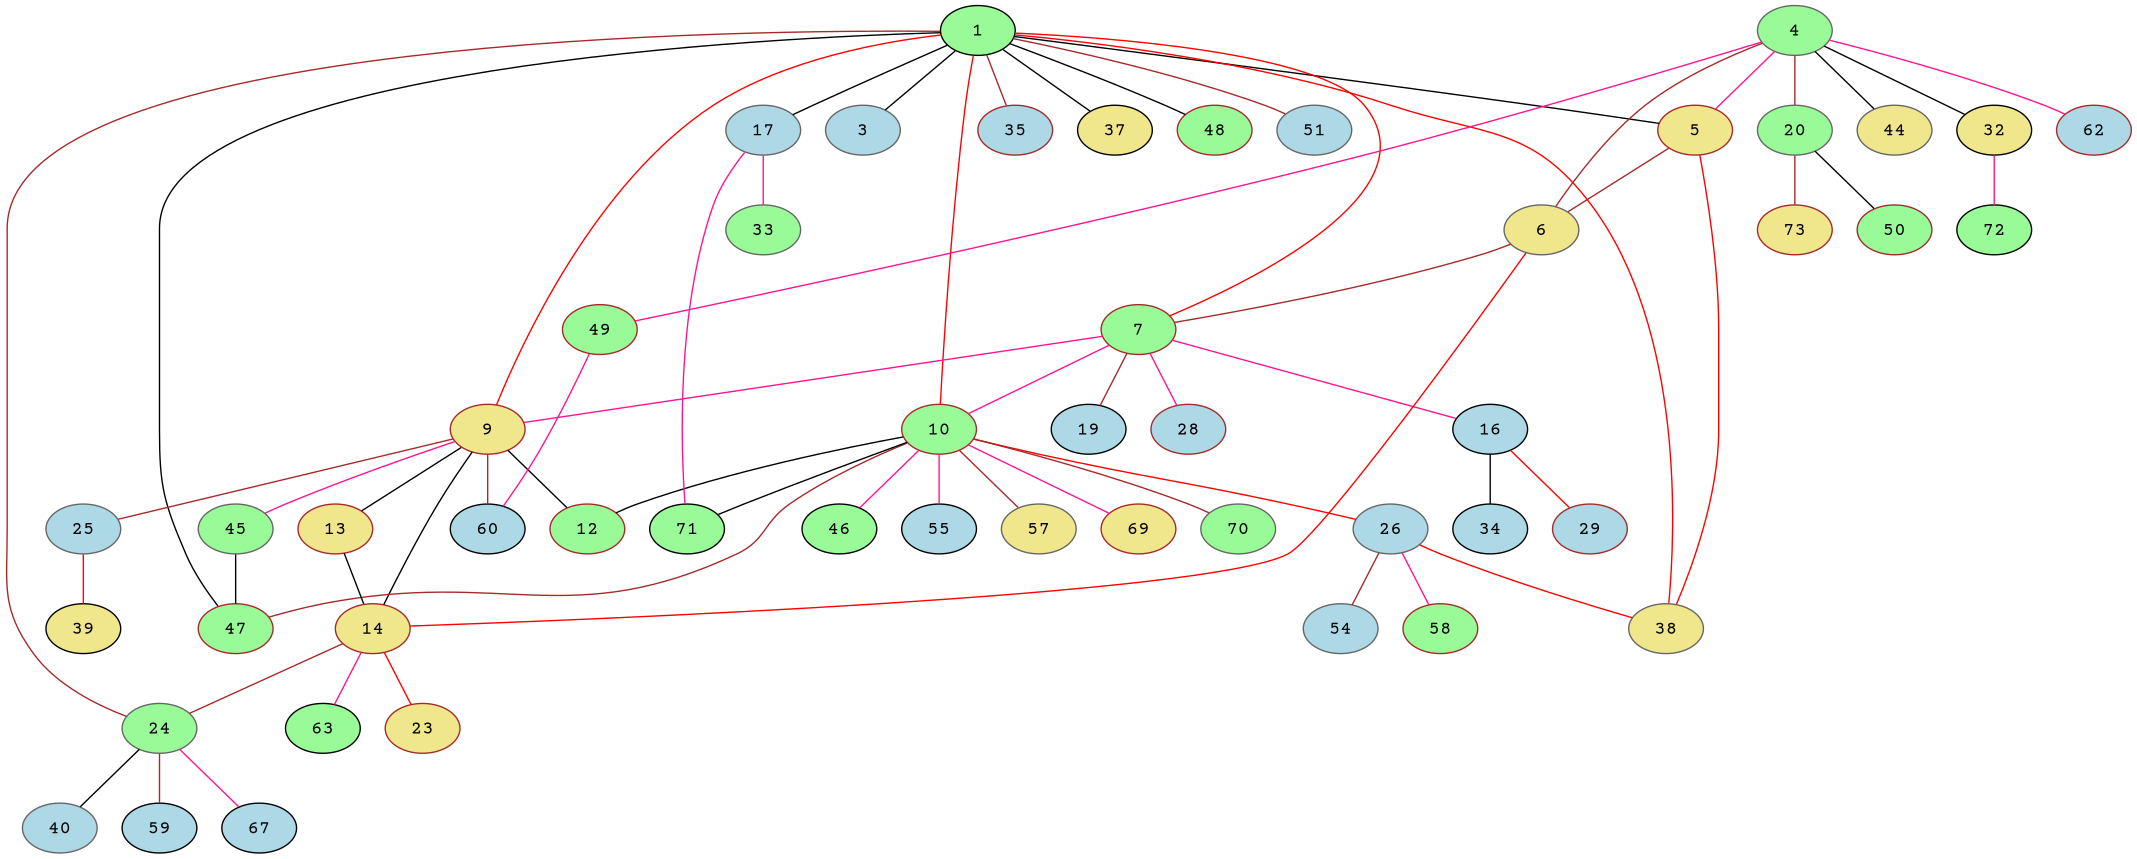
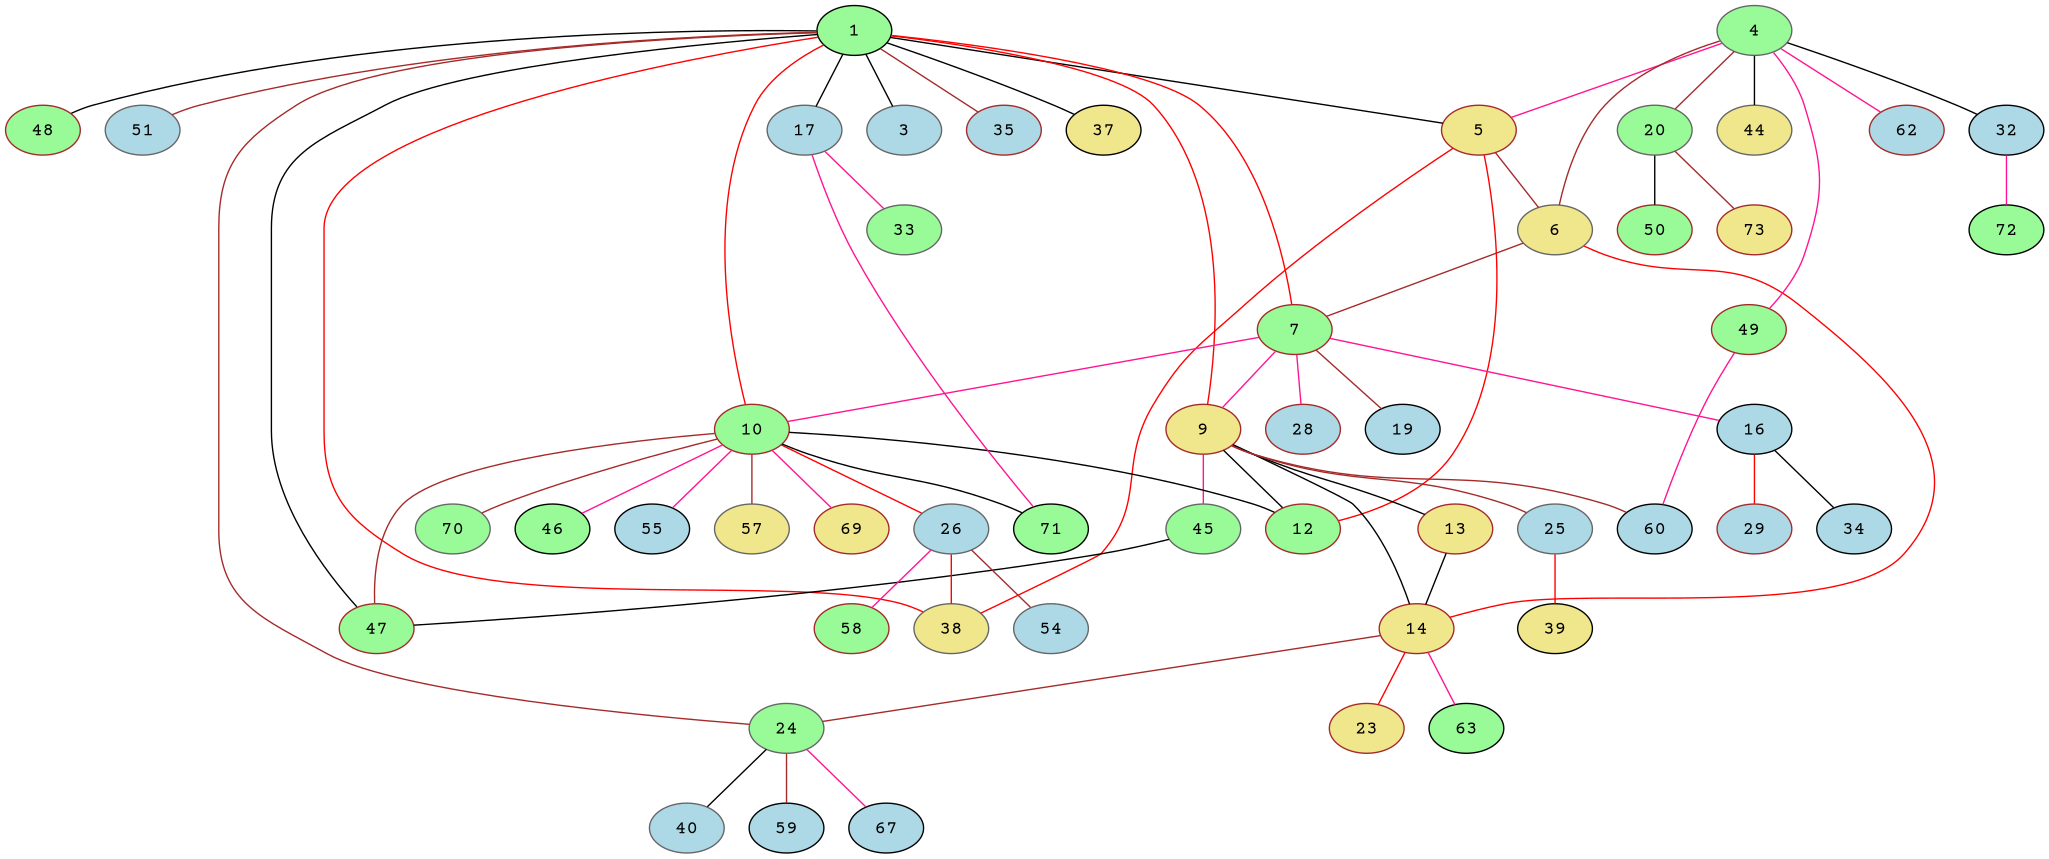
  graph {
    fontname="Courier Prime"
    node [color=brown fillcolor=palegreen fontname="Courier Prime" style=filled]
    edge [color=black fontname="Courier Prime"]
    1 [color=black super="+2"]
    3 [color=gray40 fillcolor=lightblue super="+42"]
    5 [fillcolor=khaki super="+36"]
    7 [super="+8"]
    9 [fillcolor=khaki super="+15"]
    10 [super="+11"]
    17 [color=gray40 fillcolor=lightblue super="+43"]
    24 [color=gray40 super="+61"]
    35 [fillcolor=lightblue super="+68"]
    37 [color=black fillcolor=khaki]
    38 [color=gray40 fillcolor=khaki super="+65"]
    47 [super="+53"]
    48
    51 [color=gray40 fillcolor=lightblue]
    6 [color=gray40 fillcolor=khaki]
    12 [super="+31"]
    16 [color=black fillcolor=lightblue super="+18"]
    19 [color=black fillcolor=lightblue]
    28 [fillcolor=lightblue]
    14 [fillcolor=khaki super="+22"]
    13 [fillcolor=khaki]
    25 [color=gray40 fillcolor=lightblue]
    45 [color=gray40 super="+64"]
    60 [color=black fillcolor=lightblue]
    26 [color=gray40 fillcolor=lightblue super="+30"]
    46 [color=black]
    55 [color=black fillcolor=lightblue]
    57 [color=gray40 fillcolor=khaki]
    69 [fillcolor=khaki]
    70 [color=gray40]
    71 [color=black]
    33 [color=gray40]
    40 [color=gray40 fillcolor=lightblue]
    59 [color=black fillcolor=lightblue]
    67 [color=black fillcolor=lightblue]
    4 [color=gray40 super="+27"]
    20 [color=gray40 super="+66"]
-   32 [color=black fillcolor=khaki super="+74"]
+   32 [color=black fillcolor=lightblue super="+74"]
    44 [color=gray40 fillcolor=khaki]
    49
    62 [fillcolor=lightblue]
    50
    73 [fillcolor=khaki]
    72 [color=black]
    23 [fillcolor=khaki]
    63 [color=black]
    29 [fillcolor=lightblue]
    34 [color=black fillcolor=lightblue super="+56"]
    39 [color=black fillcolor=khaki]
    54 [color=gray40 fillcolor=lightblue]
    58
    1 -- 3 [weight=2]
    1 -- 5
    1 -- 7 [color=red]
    1 -- 9 [color=red]
    1 -- 10 [color=red]
    1 -- 17
    1 -- 24 [color=brown]
    1 -- 35 [color=brown]
    1 -- 37
    1 -- 38 [color=red]
    1 -- 47
    1 -- 48
    1 -- 51 [color=brown]
    5 -- 38 [color=red]
    5 -- 6 [color=brown]
+   5 -- 12 [color=red weight=2]
    7 -- 9 [color=deeppink weight=2]
    7 -- 10 [color=deeppink]
    7 -- 16 [color=deeppink]
    7 -- 19 [color=brown]
    7 -- 28 [color=deeppink]
    9 -- 12
    9 -- 14
    9 -- 13
    9 -- 25 [color=brown]
    9 -- 45 [color=deeppink]
    9 -- 60 [color=brown]
    10 -- 47 [color=brown]
    10 -- 12 [weight=2]
    10 -- 26 [color=red]
    10 -- 46 [color=deeppink]
    10 -- 55 [color=deeppink]
    10 -- 57 [color=brown]
    10 -- 69 [color=deeppink]
    10 -- 70 [color=brown]
    10 -- 71
    17 -- 71 [color=deeppink]
    17 -- 33 [color=deeppink]
    24 -- 40
    24 -- 59 [color=brown]
    24 -- 67 [color=deeppink]
    6 -- 7 [color=brown]
    6 -- 14 [color=red]
    16 -- 29 [color=red]
    16 -- 34
    14 -- 24 [color=brown]
    14 -- 23 [color=red]
    14 -- 63 [color=deeppink]
    13 -- 14
    25 -- 39 [color=red]
    45 -- 47
    26 -- 38 [color=red]
    26 -- 54 [color=brown]
    26 -- 58 [color=deeppink]
    4 -- 5 [color=deeppink]
    4 -- 6 [color=brown]
    4 -- 20 [color=brown]
    4 -- 32
    4 -- 44
    4 -- 49 [color=deeppink]
    4 -- 62 [color=deeppink]
    20 -- 50
    20 -- 73 [color=brown]
    32 -- 72 [color=deeppink]
    49 -- 60 [color=deeppink]
  }
